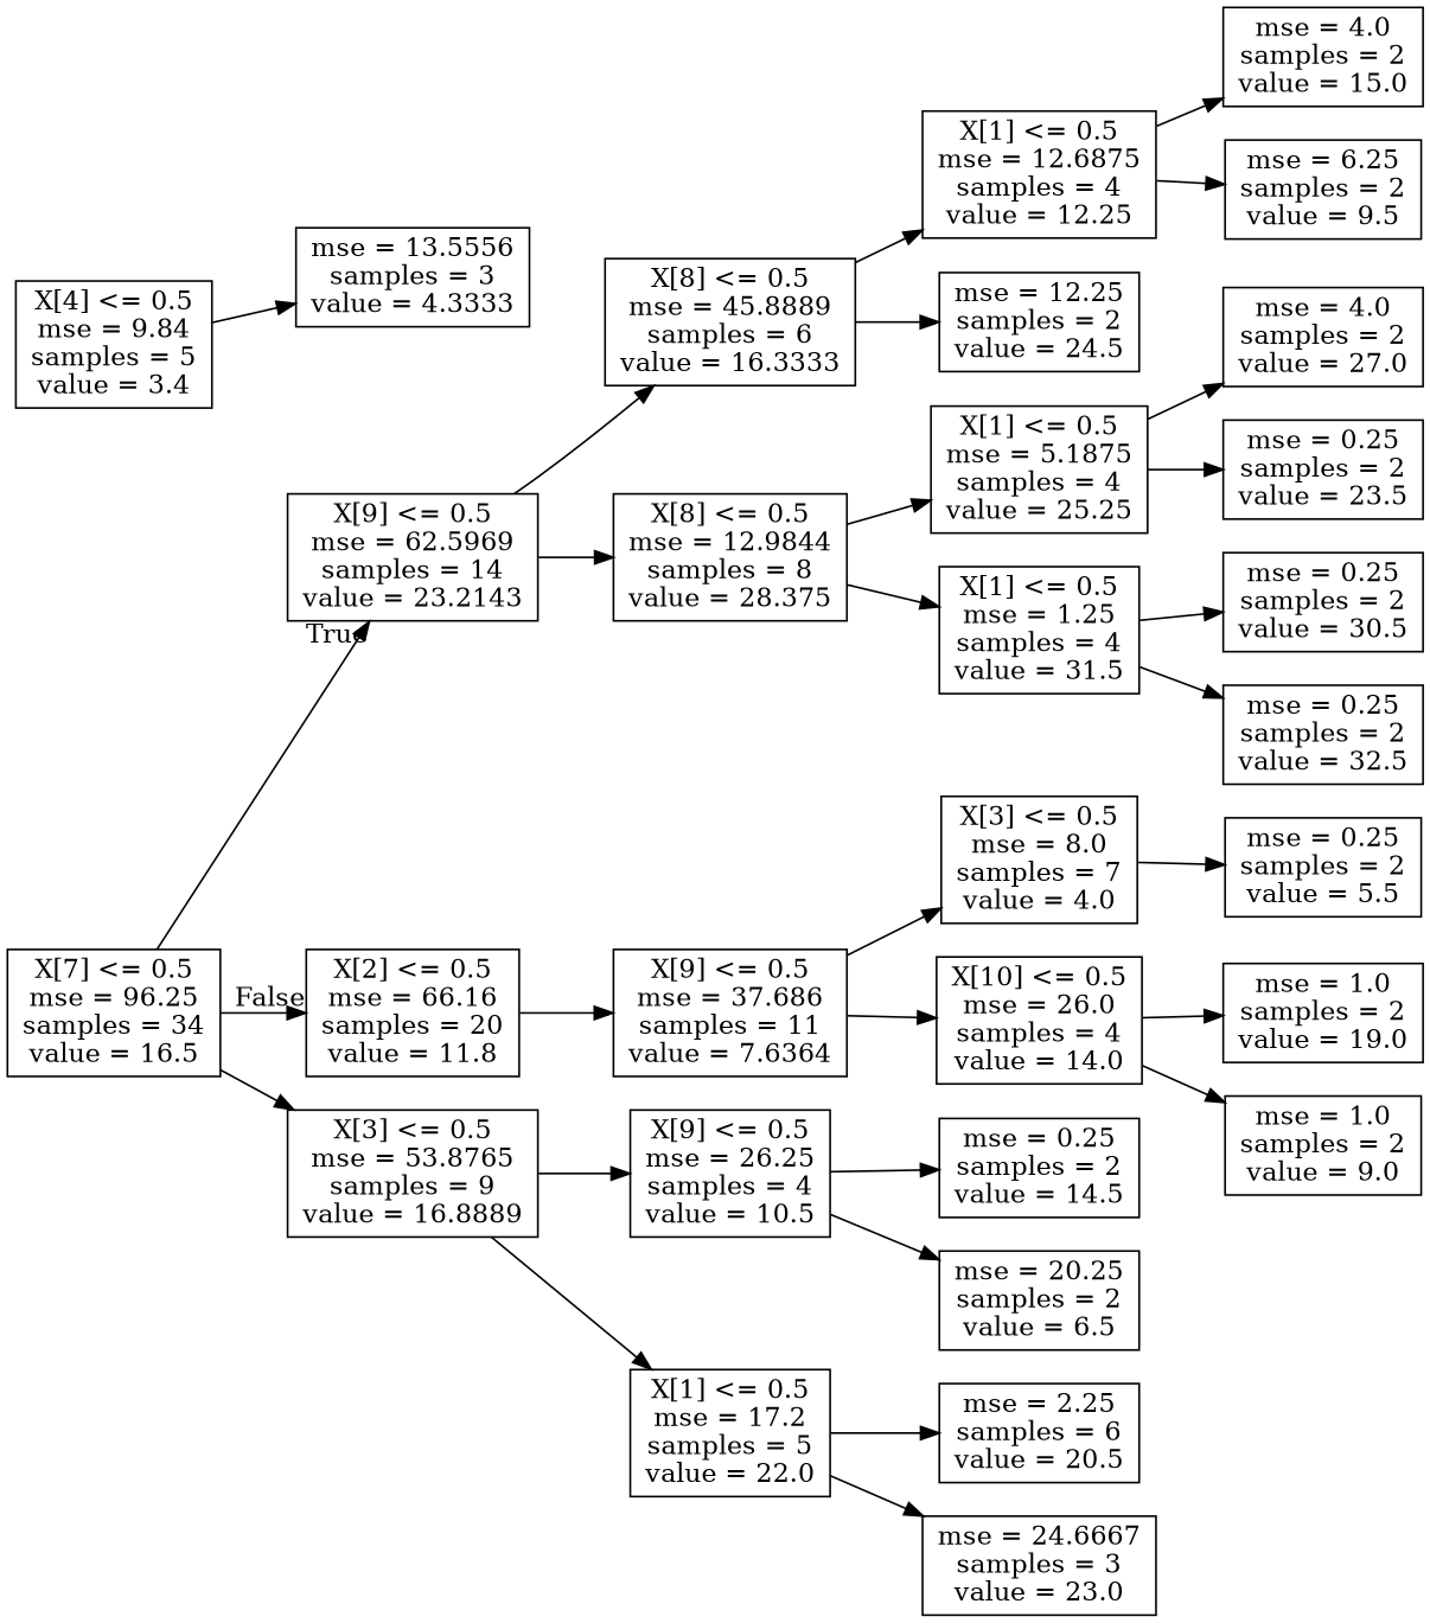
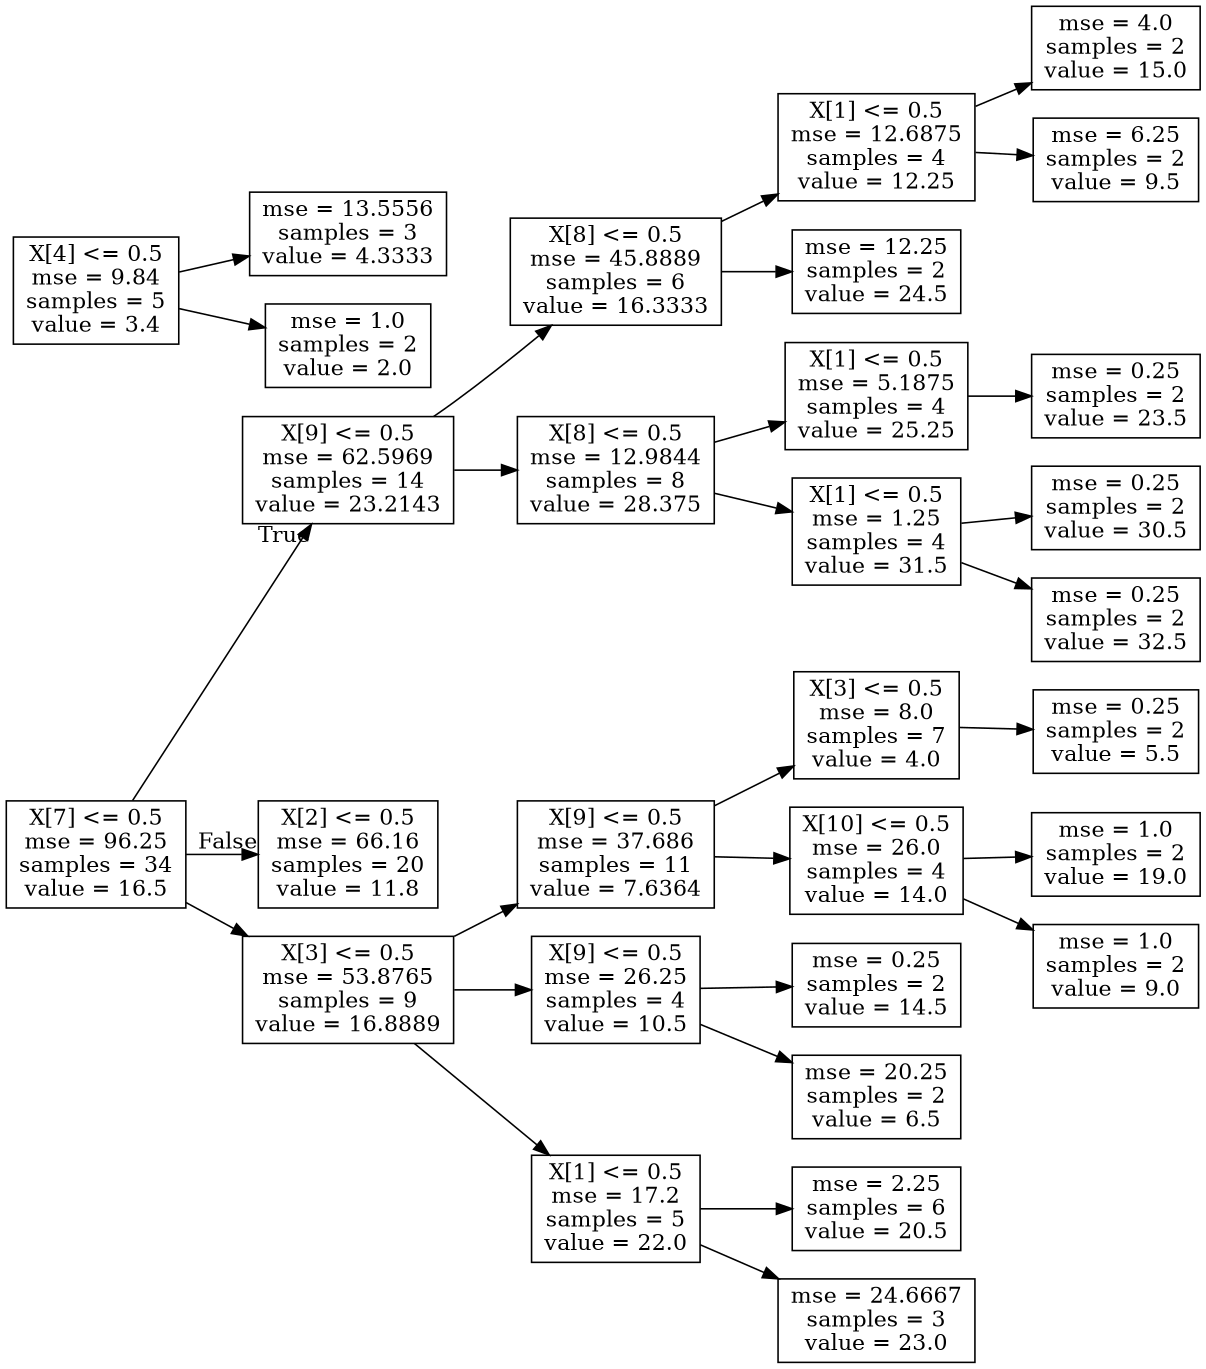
  digraph {
    rankdir=LR
    node [shape=box]
    n1 [label="X[7] <= 0.5\nmse = 96.25\nsamples = 34\nvalue = 16.5"]
    n2 [label="X[9] <= 0.5\nmse = 62.5969\nsamples = 14\nvalue = 23.2143"]
    n3 [label="X[2] <= 0.5\nmse = 66.16\nsamples = 20\nvalue = 11.8"]
    n4 [label="X[3] <= 0.5\nmse = 53.8765\nsamples = 9\nvalue = 16.8889"]
    n5 [label="X[8] <= 0.5\nmse = 45.8889\nsamples = 6\nvalue = 16.3333"]
    n6 [label="X[8] <= 0.5\nmse = 12.9844\nsamples = 8\nvalue = 28.375"]
    n7 [label="X[9] <= 0.5\nmse = 37.686\nsamples = 11\nvalue = 7.6364"]
    n8 [label="X[1] <= 0.5\nmse = 12.6875\nsamples = 4\nvalue = 12.25"]
    n9 [label="mse = 12.25\nsamples = 2\nvalue = 24.5"]
    n10 [label="X[1] <= 0.5\nmse = 5.1875\nsamples = 4\nvalue = 25.25"]
    n11 [label="X[1] <= 0.5\nmse = 1.25\nsamples = 4\nvalue = 31.5"]
    n12 [label="mse = 4.0\nsamples = 2\nvalue = 15.0"]
    n13 [label="mse = 6.25\nsamples = 2\nvalue = 9.5"]
-   n14 [label="mse = 4.0\nsamples = 2\nvalue = 27.0"]
    n15 [label="mse = 0.25\nsamples = 2\nvalue = 23.5"]
    n16 [label="mse = 0.25\nsamples = 2\nvalue = 30.5"]
    n17 [label="mse = 0.25\nsamples = 2\nvalue = 32.5"]
    n18 [label="X[3] <= 0.5\nmse = 8.0\nsamples = 7\nvalue = 4.0"]
    n19 [label="X[10] <= 0.5\nmse = 26.0\nsamples = 4\nvalue = 14.0"]
    n20 [label="X[9] <= 0.5\nmse = 26.25\nsamples = 4\nvalue = 10.5"]
    n21 [label="X[1] <= 0.5\nmse = 17.2\nsamples = 5\nvalue = 22.0"]
    n22 [label="mse = 0.25\nsamples = 2\nvalue = 5.5"]
    n23 [label="mse = 1.0\nsamples = 2\nvalue = 19.0"]
    n24 [label="mse = 1.0\nsamples = 2\nvalue = 9.0"]
    n25 [label="X[4] <= 0.5\nmse = 9.84\nsamples = 5\nvalue = 3.4"]
    n26 [label="mse = 13.5556\nsamples = 3\nvalue = 4.3333"]
+   n27 [label="mse = 1.0\nsamples = 2\nvalue = 2.0"]
    n28 [label="mse = 0.25\nsamples = 2\nvalue = 14.5"]
    n29 [label="mse = 20.25\nsamples = 2\nvalue = 6.5"]
    n30 [label="mse = 2.25\nsamples = 6\nvalue = 20.5"]
    n31 [label="mse = 24.6667\nsamples = 3\nvalue = 23.0"]
    n1 -> n2 [headlabel=True labelangle=45 labeldistance=2.5]
    n1 -> n3 [headlabel=False labelangle=-45 labeldistance=2.5]
    n1 -> n4
    n2 -> n5
    n2 -> n6
-   n3 -> n7
+   n4 -> n7
    n4 -> n20
    n4 -> n21
    n5 -> n8
    n5 -> n9
    n6 -> n10
    n6 -> n11
    n7 -> n18
    n7 -> n19
    n8 -> n12
    n8 -> n13
-   n10 -> n14
    n10 -> n15
    n11 -> n16
    n11 -> n17
    n18 -> n22
    n19 -> n23
    n19 -> n24
    n20 -> n28
    n20 -> n29
    n21 -> n30
    n21 -> n31
    n25 -> n26
+   n25 -> n27
  }
